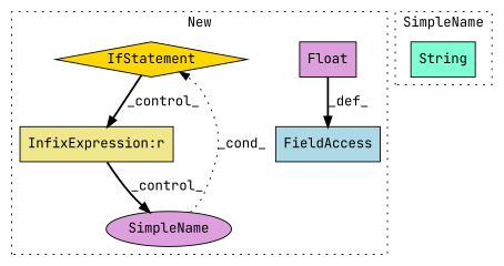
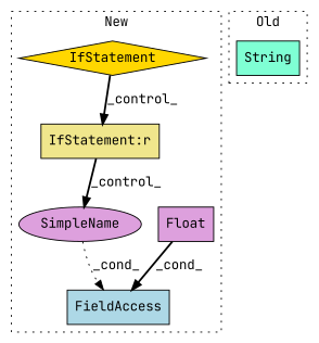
  digraph {
    fontname="JetBrains Mono"
    node [a=32 fillcolor=plum fontname="JetBrains Mono" shape=box style=filled]
    edge [fontname="JetBrains Mono" style=bold]
    n1 [l="6,1" label=Float s="26572,26596"]
    n2 [a=25 fillcolor=gold l="4,2" label=IfStatement s="26515,26543" shape=diamond]
    n3 [a=42 label=SimpleName shape=ellipse]
-   n4 [a=27 fillcolor=khaki l=4 label="InfixExpression:r" s=26537]
+   n4 [a=27 fillcolor=khaki l=4 label="IfStatement:r" s=26537]
    n5 [a=22 fillcolor=lightblue l=18 label=FieldAccess s=26553]
    n6 [fillcolor=aquamarine l="7,1" label=String s="27552,27564"]
    subgraph cluster_1 {
      label=New
      style=dotted
      n1
      n2
      n3
      n4
      n5
    }
    subgraph cluster_2 {
-     label=SimpleName
+     label=Old
      style=dotted
      n6
    }
-   n1 -> n5 [label=_def_]
+   n1 -> n5 [label=_cond_]
    n2 -> n4 [label=_control_]
-   n3 -> n2 [label=_cond_ style=dotted]
+   n3 -> n5 [label=_cond_ style=dotted]
    n4 -> n3 [label=_control_]
  }
